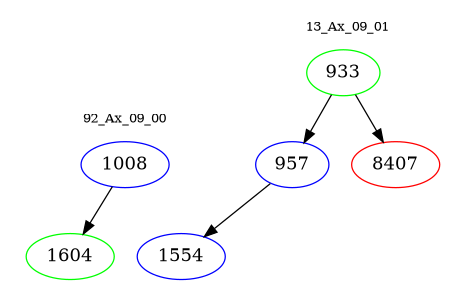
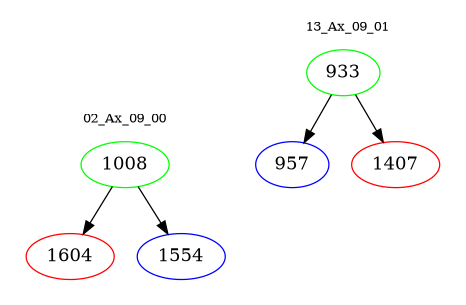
  digraph {
    node [color=green]
    edge [color=black]
-   n1 [color=blue label=1008]
+   n1 [label=1008]
    n2 [color=blue label=1554]
-   n3 [label=1604]
+   n3 [color=red label=1604]
    n4 [label=933]
    n5 [color=blue label=957]
-   n6 [color=red label=8407]
+   n6 [color=red label=1407]
    subgraph cluster_1 {
      color=white
      fontsize=10
-     label="92_Ax_09_00"
+     label="02_Ax_09_00"
      n1
      n2
      n3
    }
    subgraph cluster_2 {
      color=white
      fontsize=10
      label="13_Ax_09_01"
      n4
      n5
      n6
    }
-   n5 -> n2
+   n1 -> n2
    n1 -> n3
    n4 -> n5
    n4 -> n6
  }
